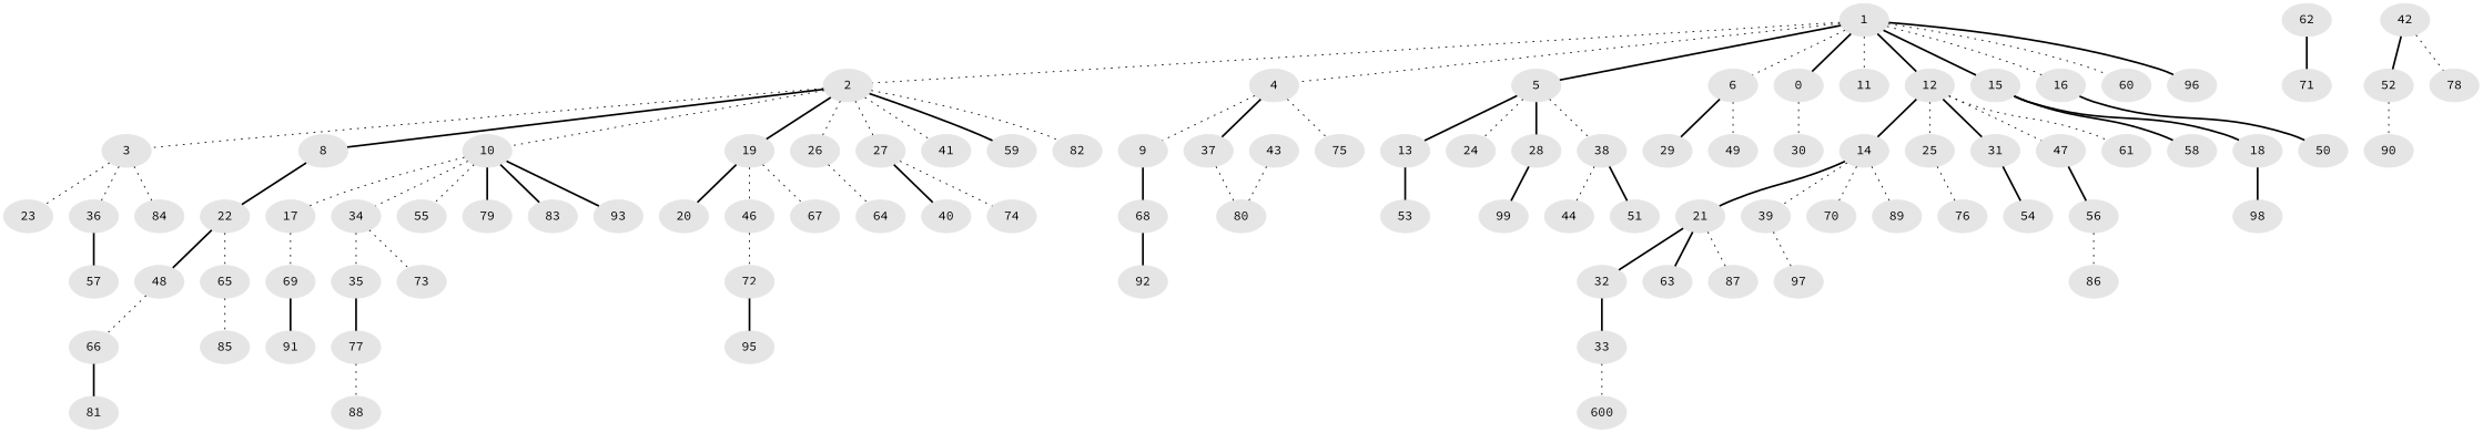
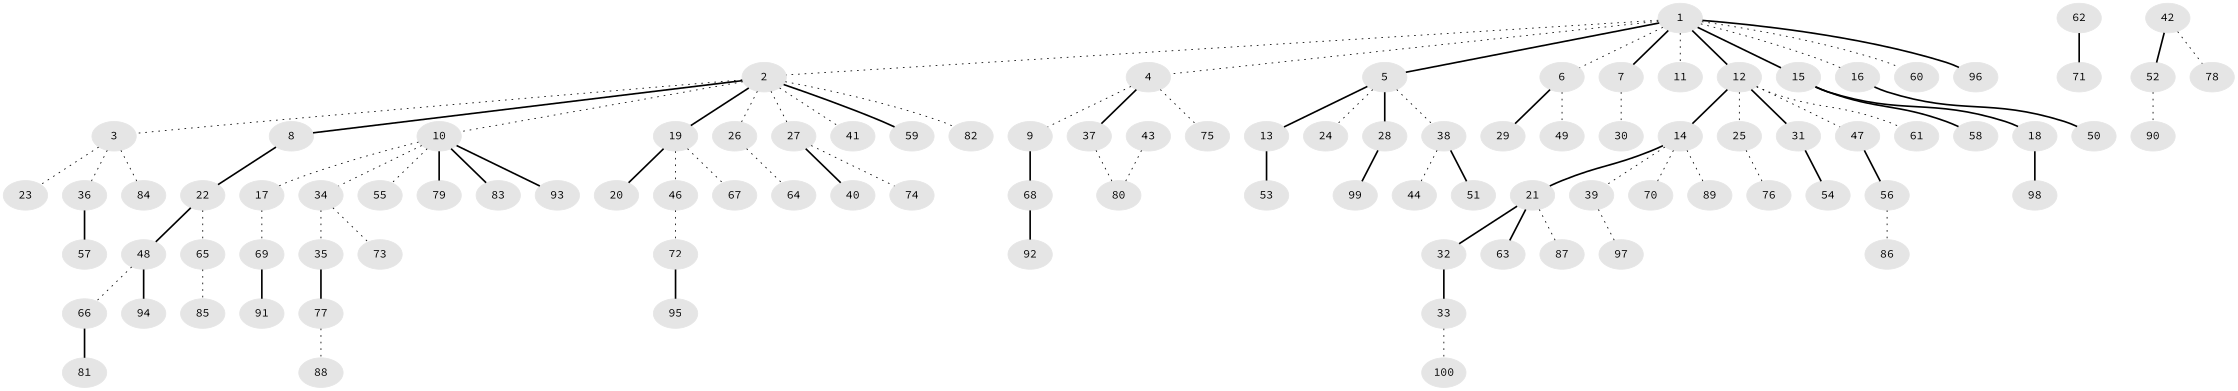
  graph {
    fontname="Source Code Pro"
    node [color=gray90 fontname="Source Code Pro" style=filled]
    edge [fontname="Source Code Pro" style=dotted]
    1
    2
    4
    5
    6
-   7 [label=0]
+   7
    11
    12
    15
    16
    60
    96
    3
    8
    10
    19
    26
    27
    41
    59
    82
    9
    37
    75
    13
    24
    28
    38
    29
    49
    30
    14
    25
    31
    47
    61
    58
    18
    50
    23
    36
    84
    22
    17
    34
    55
    79
    83
    93
    20
    46
    67
    64
    40
    74
    57
    68
    80
    53
    99
    44
    51
    48
    65
    92
    69
    35
    73
    21
    39
    70
    89
    76
    54
    56
    32
    63
    87
    97
    98
    91
    72
    33
    66
+   94
    62
    71
    85
    42
    52
    78
-   100 [label=600]
+   100
    77
    88
    43
    90
    95
    86
    81
    1 -- 2
    1 -- 4
    1 -- 5 [style=bold]
    1 -- 6
    1 -- 7 [style=bold]
    1 -- 11
    1 -- 12 [style=bold]
    1 -- 15 [style=bold]
    1 -- 16
    1 -- 60
    1 -- 96 [style=bold]
    2 -- 3
    2 -- 8 [style=bold]
    2 -- 10
    2 -- 19 [style=bold]
    2 -- 26
    2 -- 27
    2 -- 41
    2 -- 59 [style=bold]
    2 -- 82
    4 -- 9
    4 -- 37 [style=bold]
    4 -- 75
    5 -- 13 [style=bold]
    5 -- 24
    5 -- 28 [style=bold]
    5 -- 38
    6 -- 29 [style=bold]
    6 -- 49
    7 -- 30
    12 -- 14 [style=bold]
    12 -- 25
    12 -- 31 [style=bold]
    12 -- 47
    12 -- 61
    15 -- 58 [style=bold]
    15 -- 18 [style=bold]
    16 -- 50 [style=bold]
    3 -- 23
    3 -- 36
    3 -- 84
    8 -- 22 [style=bold]
    10 -- 17
    10 -- 34
    10 -- 55
    10 -- 79 [style=bold]
    10 -- 83 [style=bold]
    10 -- 93 [style=bold]
    19 -- 20 [style=bold]
    19 -- 46
    19 -- 67
    26 -- 64
    27 -- 40 [style=bold]
    27 -- 74
    9 -- 68 [style=bold]
    37 -- 80
    13 -- 53 [style=bold]
    28 -- 99 [style=bold]
    38 -- 44
    38 -- 51 [style=bold]
    14 -- 21 [style=bold]
    14 -- 39
    14 -- 70
    14 -- 89
    25 -- 76
    31 -- 54 [style=bold]
    47 -- 56 [style=bold]
    18 -- 98 [style=bold]
    36 -- 57 [style=bold]
    22 -- 48 [style=bold]
    22 -- 65
    17 -- 69
    34 -- 35
    34 -- 73
    46 -- 72
    68 -- 92 [style=bold]
    48 -- 66
+   48 -- 94 [style=bold]
    65 -- 85
    69 -- 91 [style=bold]
    35 -- 77 [style=bold]
    21 -- 32 [style=bold]
    21 -- 63 [style=bold]
    21 -- 87
    39 -- 97
    56 -- 86
    32 -- 33 [style=bold]
    72 -- 95 [style=bold]
    33 -- 100
    66 -- 81 [style=bold]
    62 -- 71 [style=bold]
    42 -- 52 [style=bold]
    42 -- 78
    52 -- 90
    77 -- 88
    43 -- 80
  }
